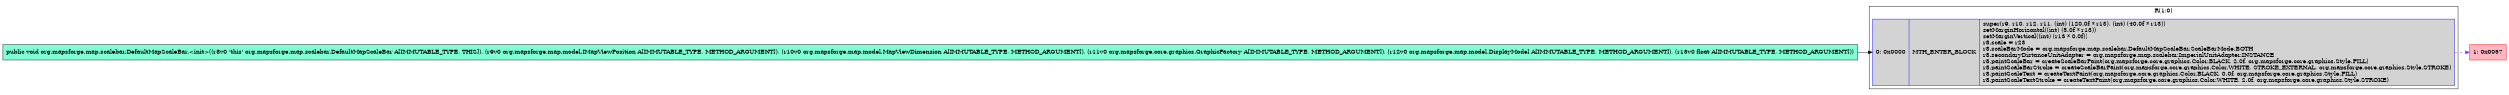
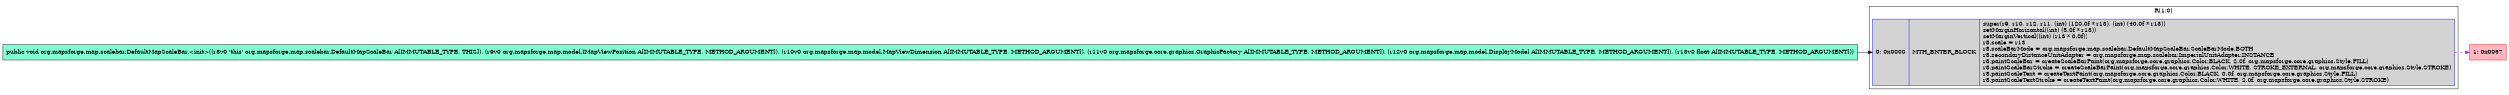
  digraph {
    rankdir=LR
    node [shape=record style=filled]
-   n1 [color=blue label="{0\:\ 0x0000|MTH_ENTER_BLOCK\l|super(r9, r10, r12, r11, (int) (120.0f * r13), (int) (40.0f * r13))\lsetMarginHorizontal((int) (5.0f * r13))\lsetMarginVertical((int) (r13 * 0.0f))\lr8.scale = r23\lr8.scaleBarMode = org.mapsforge.map.scalebar.DefaultMapScaleBar.ScaleBarMode.BOTH\lr8.secondaryDistanceUnitAdapter = org.mapsforge.map.scalebar.ImperialUnitAdapter.INSTANCE\lr8.paintScaleBar = createScaleBarPaint(org.mapsforge.core.graphics.Color.BLACK, 2.0f, org.mapsforge.core.graphics.Style.FILL)\lr8.paintScaleBarStroke = createScaleBarPaint(org.mapsforge.core.graphics.Color.WHITE, STROKE_EXTERNAL, org.mapsforge.core.graphics.Style.STROKE)\lr8.paintScaleText = createTextPaint(org.mapsforge.core.graphics.Color.BLACK, 0.0f, org.mapsforge.core.graphics.Style.FILL)\lr8.paintScaleTextStroke = createTextPaint(org.mapsforge.core.graphics.Color.WHITE, 2.0f, org.mapsforge.core.graphics.Style.STROKE)\l}" fillcolor=lightgrey]
+   n1 [color=blue label="{0\:\ 0x0000|MTH_ENTER_BLOCK\l|super(r9, r10, r12, r11, (int) (120.0f * r13), (int) (40.0f * r13))\lsetMarginHorizontal((int) (5.0f * r13))\lsetMarginVertical((int) (r13 * 0.0f))\lr8.scale = r13\lr8.scaleBarMode = org.mapsforge.map.scalebar.DefaultMapScaleBar.ScaleBarMode.BOTH\lr8.secondaryDistanceUnitAdapter = org.mapsforge.map.scalebar.ImperialUnitAdapter.INSTANCE\lr8.paintScaleBar = createScaleBarPaint(org.mapsforge.core.graphics.Color.BLACK, 2.0f, org.mapsforge.core.graphics.Style.FILL)\lr8.paintScaleBarStroke = createScaleBarPaint(org.mapsforge.core.graphics.Color.WHITE, STROKE_EXTERNAL, org.mapsforge.core.graphics.Style.STROKE)\lr8.paintScaleText = createTextPaint(org.mapsforge.core.graphics.Color.BLACK, 0.0f, org.mapsforge.core.graphics.Style.FILL)\lr8.paintScaleTextStroke = createTextPaint(org.mapsforge.core.graphics.Color.WHITE, 2.0f, org.mapsforge.core.graphics.Style.STROKE)\l}" fillcolor=lightgrey]
    n2 [color=red label="{1\:\ 0x0057}" fillcolor=lightpink]
    n3 [label="{public void org.mapsforge.map.scalebar.DefaultMapScaleBar.\<init\>((r8v0 'this' org.mapsforge.map.scalebar.DefaultMapScaleBar A[IMMUTABLE_TYPE, THIS]), (r9v0 org.mapsforge.map.model.IMapViewPosition A[IMMUTABLE_TYPE, METHOD_ARGUMENT]), (r10v0 org.mapsforge.map.model.MapViewDimension A[IMMUTABLE_TYPE, METHOD_ARGUMENT]), (r11v0 org.mapsforge.core.graphics.GraphicFactory A[IMMUTABLE_TYPE, METHOD_ARGUMENT]), (r12v0 org.mapsforge.map.model.DisplayModel A[IMMUTABLE_TYPE, METHOD_ARGUMENT]), (r13v0 float A[IMMUTABLE_TYPE, METHOD_ARGUMENT])) }" fillcolor=aquamarine]
    subgraph cluster_1 {
      label="R(1:0)"
      n1
    }
    n1 -> n2 [color=purple style=dashed]
    n3 -> n1 [color=black style=solid]
  }
